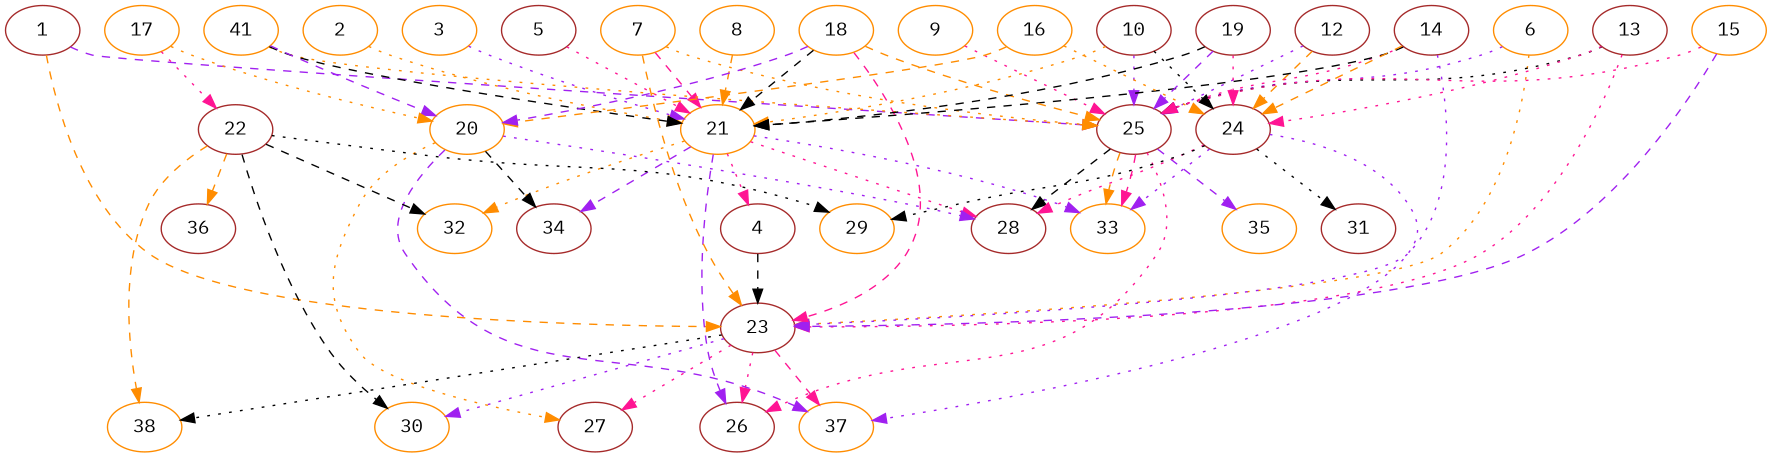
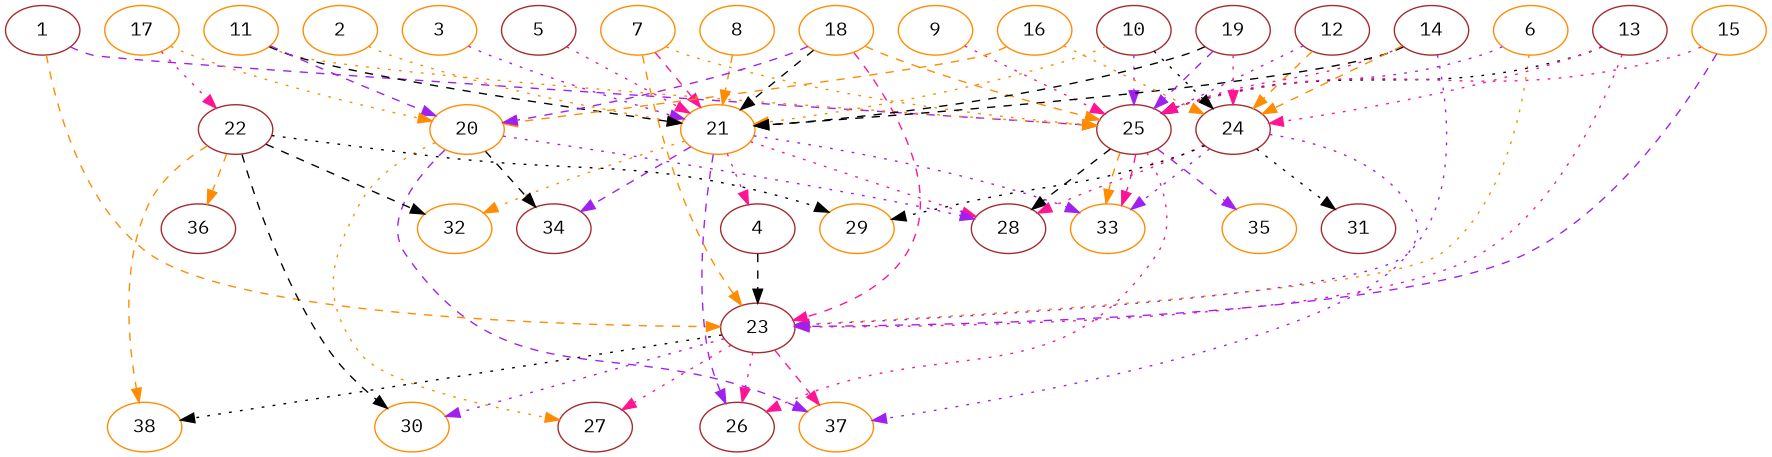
  digraph {
    fontname="IBM Plex Mono"
    node [alpha=0.09 color=darkorange fontname="IBM Plex Mono"]
    edge [color=darkorange fontname="IBM Plex Mono" style=dotted]
    1 [alpha=0.12 color=brown expect_size=1766178198908073472]
    23 [color=brown expect_size=9408683594555023360]
    25 [alpha=0.11 color=brown expect_size=112489107701662400]
    27 [alpha=0.06 color=brown expect_size=224902604636105120]
    37 [alpha=0.08 expect_size=13399878289841000]
    26 [alpha=0.03 color=brown expect_size=197891591510163456000]
    30 [alpha=0.04 expect_size=1031515990273076224]
    38 [alpha=0.10 expect_size=758515677258403807232]
    28 [alpha=0.00 color=brown expect_size=44403793539985320]
    33 [alpha=0.03 expect_size=102865042331926528000]
    35 [alpha=0.04 expect_size=13163631024148908]
    2 [alpha=0.17 expect_size=480801501289044246528]
    21 [expect_size=1149784423043138304]
    34 [alpha=0.12 color=brown expect_size=92126005024262352]
    32 [alpha=0.02 expect_size=23521042561603064]
    4 [alpha=0.19 color=brown expect_size=1258426900359984384]
    3 [alpha=0.06 expect_size=455519534095538323456]
    5 [color=brown expect_size=813535127655229161472]
    6 [alpha=0.07 expect_size=75401276754183061504]
    7 [alpha=0.00 expect_size=10936279872223544]
    8 [alpha=0.15 expect_size=852572829733898624]
    9 [alpha=0.03 expect_size=16228779243556738957312]
    10 [alpha=0.15 color=brown expect_size=4567243911947698044928]
    24 [alpha=0.11 color=brown expect_size=2874688971635494]
    29 [alpha=0.13 expect_size=8068166678726732800]
    31 [alpha=0.08 color=brown expect_size=753860978282283925504]
-   11 [alpha=0.06 expect_size=8178985806979923968000 label=41]
+   11 [alpha=0.06 expect_size=8178985806979923968000]
    20 [alpha=0.05 expect_size=1208870480226828681216]
    12 [alpha=0.16 color=brown expect_size=63716730489263592]
    13 [alpha=0.19 color=brown expect_size=92980778494976368]
    14 [alpha=0.12 color=brown expect_size=6645338718451852]
    15 [alpha=0.13 expect_size=487394731377287040]
    16 [expect_size=50424427200790888]
    17 [alpha=0.19 expect_size=2331852154987783168]
    22 [alpha=0.20 color=brown expect_size=5855599281502043136]
    36 [alpha=0.00 color=brown expect_size=11335204965874526]
    18 [expect_size=5706334553907988480]
    19 [alpha=0.12 color=brown expect_size=70506669958699679744]
    1 -> 23 [style=dashed]
    1 -> 25 [color=purple style=dashed]
    23 -> 27 [color=deeppink]
    23 -> 37 [color=deeppink style=dashed]
    23 -> 26 [color=deeppink]
    23 -> 30 [color=purple]
    23 -> 38 [color=black]
    25 -> 26 [color=deeppink]
    25 -> 28 [color=black style=dashed]
    25 -> 33 [style=dashed]
    25 -> 33 [color=deeppink style=dashed]
    25 -> 35 [color=purple style=dashed]
    2 -> 21
    21 -> 26 [color=purple style=dashed]
    21 -> 28 [color=deeppink]
    21 -> 33 [color=purple]
    21 -> 34 [color=purple style=dashed]
    21 -> 32
    21 -> 4 [color=deeppink]
    4 -> 23 [color=black style=dashed]
    3 -> 21 [color=purple]
    5 -> 21 [color=deeppink]
    6 -> 23
    6 -> 25 [color=purple]
    7 -> 23 [style=dashed]
    7 -> 25
    7 -> 21 [color=deeppink style=dashed]
    8 -> 21 [style=dashed]
    9 -> 25 [color=deeppink]
    10 -> 25 [color=purple]
    10 -> 21
    10 -> 24 [color=black]
    24 -> 37 [color=purple]
    24 -> 28 [color=deeppink]
    24 -> 33 [color=purple]
    24 -> 29 [color=black]
    24 -> 31 [color=black]
    11 -> 25
    11 -> 21 [color=black style=dashed]
    11 -> 20 [color=purple style=dashed]
    20 -> 27
    20 -> 37 [color=purple style=dashed]
    20 -> 28 [color=purple]
    20 -> 34 [color=black style=dashed]
    12 -> 25 [color=purple]
    12 -> 24 [style=dashed]
    13 -> 23 [color=deeppink]
    13 -> 25 [color=black]
    13 -> 24 [color=deeppink]
    14 -> 23 [color=purple]
    14 -> 25 [color=deeppink]
    14 -> 21 [color=black style=dashed]
    14 -> 24 [style=dashed]
    15 -> 23 [color=purple style=dashed]
    15 -> 25 [color=deeppink]
    16 -> 24
    16 -> 20 [style=dashed]
    17 -> 20
    17 -> 22 [color=deeppink]
    22 -> 30 [color=black style=dashed]
    22 -> 38 [style=dashed]
    22 -> 32 [color=black style=dashed]
    22 -> 29 [color=black]
    22 -> 36 [style=dashed]
    18 -> 23 [color=deeppink style=dashed]
    18 -> 25 [style=dashed]
    18 -> 21 [color=black style=dashed]
    18 -> 20 [color=purple style=dashed]
    19 -> 25 [color=purple style=dashed]
    19 -> 21 [color=black style=dashed]
    19 -> 24 [color=deeppink]
  }
